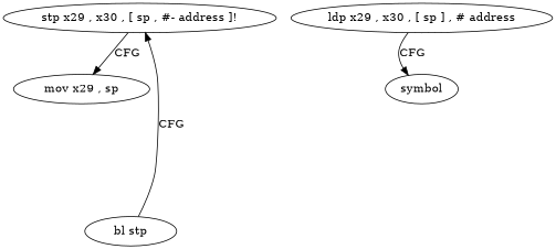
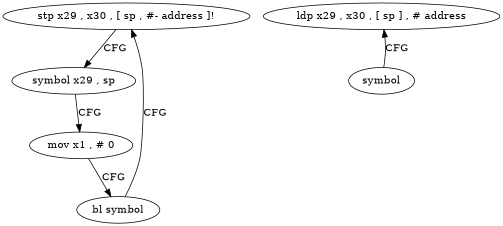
  digraph {
    n1 [label="stp x29 , x30 , [ sp , #- address ]!"]
-   n2 [label="mov x29 , sp"]
-   n4 [label="bl stp"]
+   n2 [label="symbol x29 , sp"]
+   n3 [label="mov x1 , # 0"]
+   n4 [label="bl symbol"]
    n5 [label="ldp x29 , x30 , [ sp ] , # address"]
    n6 [label=symbol]
    n1 -> n2 [label=CFG]
+   n2 -> n3 [label=CFG]
+   n3 -> n4 [label=CFG]
    n4 -> n1 [label=CFG]
-   n5 -> n6 [label=CFG]
+   n6 -> n5 [label=CFG]
  }
